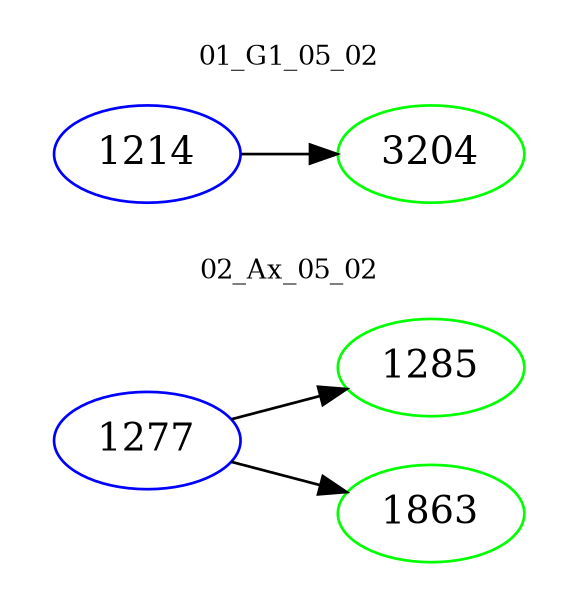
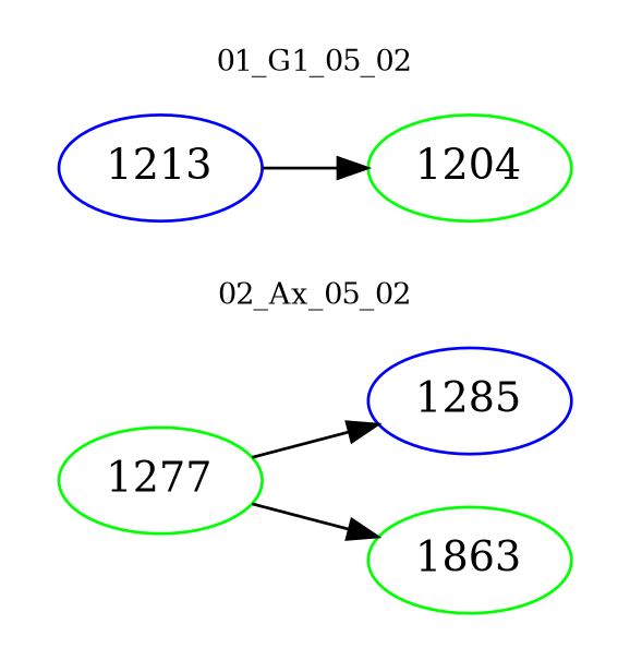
  digraph {
    rankdir=LR
    node [color=blue]
    edge [color=black]
-   n1 [label=1277]
+   n1 [color=green label=1277]
    n2 [color=green label=1863]
-   n3 [color=green label=1285]
-   n4 [label=1214]
-   n5 [color=green label=3204]
+   n3 [label=1285]
+   n4 [label=1213]
+   n5 [color=green label=1204]
    subgraph cluster_1 {
      color=white
      fontsize=10
      label="02_Ax_05_02"
      n1
      n2
      n3
    }
    subgraph cluster_2 {
      color=white
      fontsize=10
      label="01_G1_05_02"
      n4
      n5
    }
    n1 -> n2
    n1 -> n3
    n4 -> n5
  }
